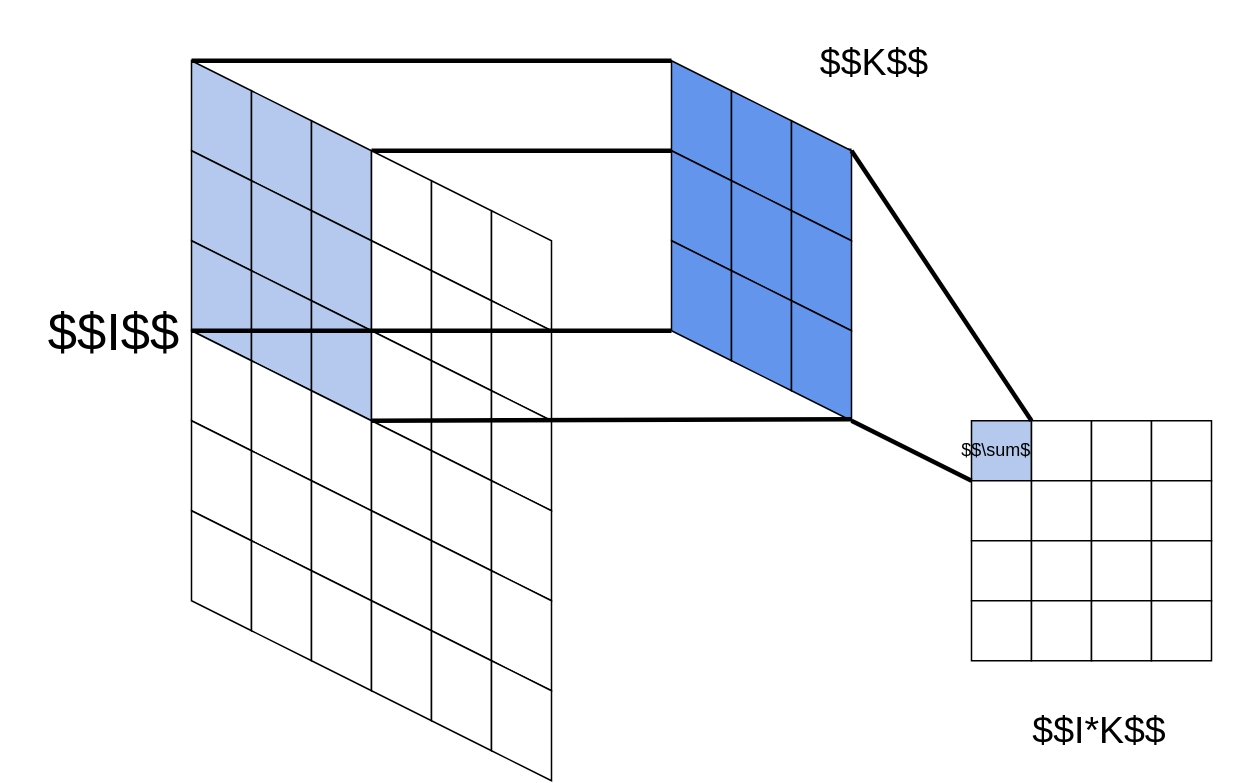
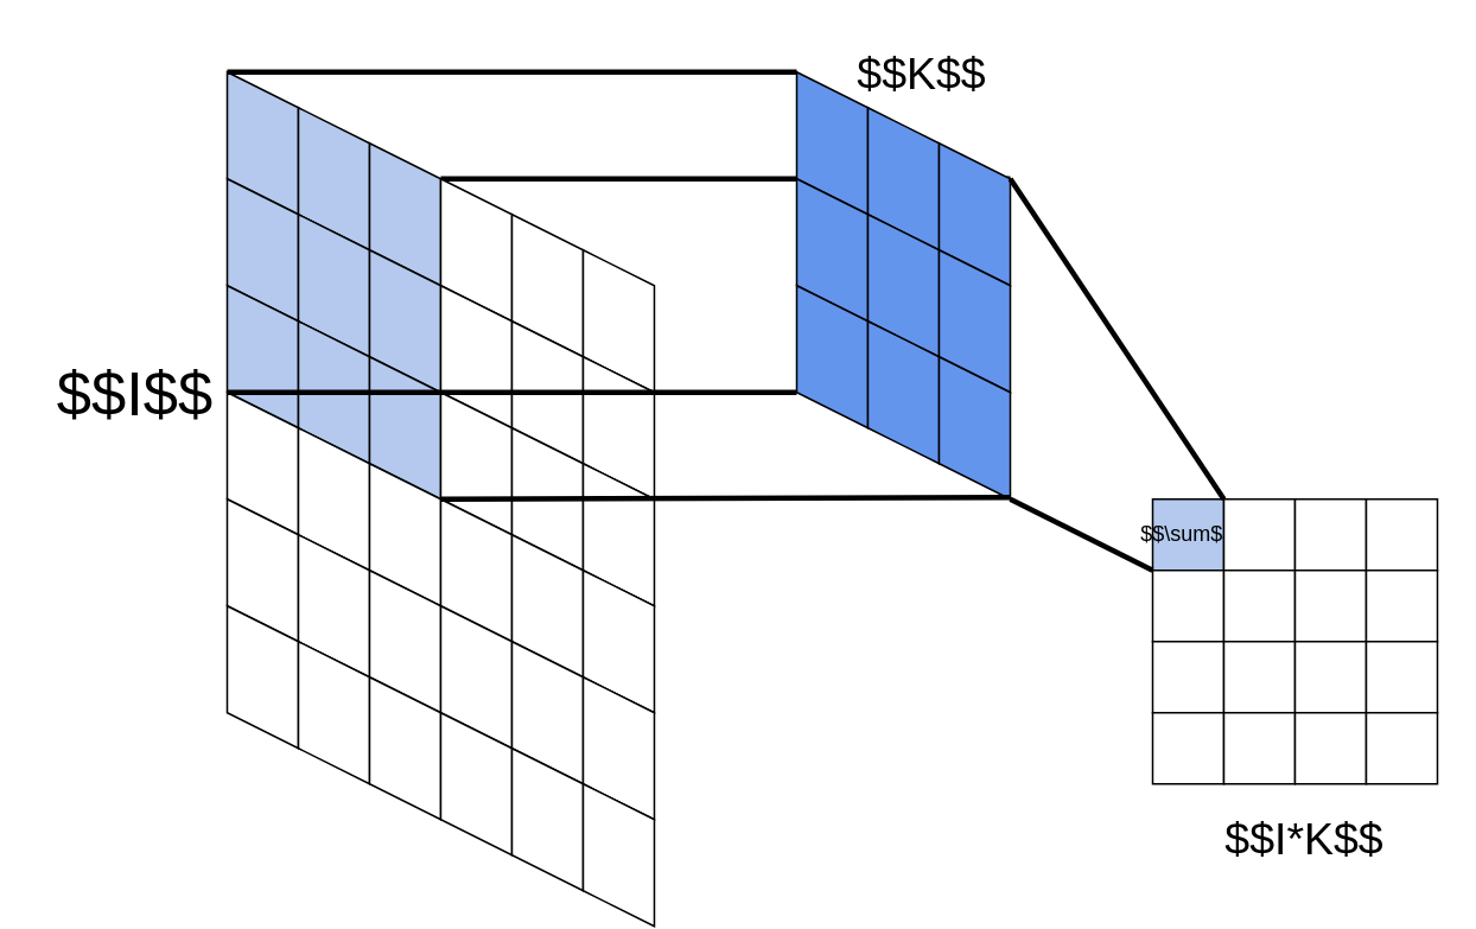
  <mxCell id="0" />
  <mxCell id="1" parent="0" />
  <mxCell id="2" value="" style="endArrow=none;html=1;rounded=0;exitX=0;exitY=1;exitDx=0;exitDy=0;strokeWidth=3;" edge="1" parent="1" source="21"><mxGeometry width="50" height="50" relative="1" as="geometry"><mxPoint x="287" y="99" as="sourcePoint" /><mxPoint x="567" y="100" as="targetPoint" /></mxGeometry></mxCell>
  <mxCell id="3" value="" style="shape=parallelogram;perimeter=parallelogramPerimeter;whiteSpace=wrap;html=1;fixedSize=1;rotation=90;size=20;fillColor=#B4C9ED;" vertex="1" parent="1"><mxGeometry x="107" y="60" width="80" height="40" as="geometry" /></mxCell>
  <mxCell id="4" value="" style="shape=parallelogram;perimeter=parallelogramPerimeter;whiteSpace=wrap;html=1;fixedSize=1;rotation=90;size=20;fillColor=#B4C9ED;" vertex="1" parent="1"><mxGeometry x="107" y="120" width="80" height="40" as="geometry" /></mxCell>
  <mxCell id="5" value="" style="shape=parallelogram;perimeter=parallelogramPerimeter;whiteSpace=wrap;html=1;fixedSize=1;rotation=90;size=20;fillColor=#B4C9ED;" vertex="1" parent="1"><mxGeometry x="107" y="180" width="80" height="40" as="geometry" /></mxCell>
  <mxCell id="6" value="" style="shape=parallelogram;perimeter=parallelogramPerimeter;whiteSpace=wrap;html=1;fixedSize=1;rotation=90;size=20;" vertex="1" parent="1"><mxGeometry x="107" y="240" width="80" height="40" as="geometry" /></mxCell>
  <mxCell id="7" value="" style="shape=parallelogram;perimeter=parallelogramPerimeter;whiteSpace=wrap;html=1;fixedSize=1;rotation=90;size=20;" vertex="1" parent="1"><mxGeometry x="107" y="300" width="80" height="40" as="geometry" /></mxCell>
  <mxCell id="8" value="" style="shape=parallelogram;perimeter=parallelogramPerimeter;whiteSpace=wrap;html=1;fixedSize=1;rotation=90;size=20;" vertex="1" parent="1"><mxGeometry x="107" y="360" width="80" height="40" as="geometry" /></mxCell>
  <mxCell id="9" value="" style="shape=parallelogram;perimeter=parallelogramPerimeter;whiteSpace=wrap;html=1;fixedSize=1;rotation=90;size=20;fillColor=#B4C9ED;" vertex="1" parent="1"><mxGeometry x="147" y="80" width="80" height="40" as="geometry" /></mxCell>
  <mxCell id="10" value="" style="shape=parallelogram;perimeter=parallelogramPerimeter;whiteSpace=wrap;html=1;fixedSize=1;rotation=90;size=20;fillColor=#B4C9ED;" vertex="1" parent="1"><mxGeometry x="147" y="140" width="80" height="40" as="geometry" /></mxCell>
  <mxCell id="11" value="" style="shape=parallelogram;perimeter=parallelogramPerimeter;whiteSpace=wrap;html=1;fixedSize=1;rotation=90;size=20;fillColor=#B4C9ED;" vertex="1" parent="1"><mxGeometry x="147" y="200" width="80" height="40" as="geometry" /></mxCell>
  <mxCell id="12" value="" style="shape=parallelogram;perimeter=parallelogramPerimeter;whiteSpace=wrap;html=1;fixedSize=1;rotation=90;size=20;" vertex="1" parent="1"><mxGeometry x="147" y="260" width="80" height="40" as="geometry" /></mxCell>
  <mxCell id="13" value="" style="shape=parallelogram;perimeter=parallelogramPerimeter;whiteSpace=wrap;html=1;fixedSize=1;rotation=90;size=20;" vertex="1" parent="1"><mxGeometry x="147" y="320" width="80" height="40" as="geometry" /></mxCell>
  <mxCell id="14" value="" style="shape=parallelogram;perimeter=parallelogramPerimeter;whiteSpace=wrap;html=1;fixedSize=1;rotation=90;size=20;" vertex="1" parent="1"><mxGeometry x="147" y="380" width="80" height="40" as="geometry" /></mxCell>
  <mxCell id="15" value="" style="shape=parallelogram;perimeter=parallelogramPerimeter;whiteSpace=wrap;html=1;fixedSize=1;rotation=90;size=20;fillColor=#B4C9ED;" vertex="1" parent="1"><mxGeometry x="187" y="100" width="80" height="40" as="geometry" /></mxCell>
  <mxCell id="16" value="" style="shape=parallelogram;perimeter=parallelogramPerimeter;whiteSpace=wrap;html=1;fixedSize=1;rotation=90;size=20;fillColor=#B4C9ED;" vertex="1" parent="1"><mxGeometry x="187" y="160" width="80" height="40" as="geometry" /></mxCell>
  <mxCell id="17" value="" style="shape=parallelogram;perimeter=parallelogramPerimeter;whiteSpace=wrap;html=1;fixedSize=1;rotation=90;size=20;fillColor=#B4C9ED;" vertex="1" parent="1"><mxGeometry x="187" y="220" width="80" height="40" as="geometry" /></mxCell>
  <mxCell id="18" value="" style="shape=parallelogram;perimeter=parallelogramPerimeter;whiteSpace=wrap;html=1;fixedSize=1;rotation=90;size=20;" vertex="1" parent="1"><mxGeometry x="187" y="280" width="80" height="40" as="geometry" /></mxCell>
  <mxCell id="19" value="" style="shape=parallelogram;perimeter=parallelogramPerimeter;whiteSpace=wrap;html=1;fixedSize=1;rotation=90;size=20;" vertex="1" parent="1"><mxGeometry x="187" y="340" width="80" height="40" as="geometry" /></mxCell>
  <mxCell id="20" value="" style="shape=parallelogram;perimeter=parallelogramPerimeter;whiteSpace=wrap;html=1;fixedSize=1;rotation=90;size=20;" vertex="1" parent="1"><mxGeometry x="187" y="400" width="80" height="40" as="geometry" /></mxCell>
  <mxCell id="21" value="" style="shape=parallelogram;perimeter=parallelogramPerimeter;whiteSpace=wrap;html=1;fixedSize=1;rotation=90;size=20;" vertex="1" parent="1"><mxGeometry x="227" y="120" width="80" height="40" as="geometry" /></mxCell>
  <mxCell id="22" value="" style="shape=parallelogram;perimeter=parallelogramPerimeter;whiteSpace=wrap;html=1;fixedSize=1;rotation=90;size=20;" vertex="1" parent="1"><mxGeometry x="227" y="180" width="80" height="40" as="geometry" /></mxCell>
  <mxCell id="23" value="" style="shape=parallelogram;perimeter=parallelogramPerimeter;whiteSpace=wrap;html=1;fixedSize=1;rotation=90;size=20;" vertex="1" parent="1"><mxGeometry x="227" y="240" width="80" height="40" as="geometry" /></mxCell>
  <mxCell id="24" value="" style="shape=parallelogram;perimeter=parallelogramPerimeter;whiteSpace=wrap;html=1;fixedSize=1;rotation=90;size=20;" vertex="1" parent="1"><mxGeometry x="227" y="300" width="80" height="40" as="geometry" /></mxCell>
  <mxCell id="25" value="" style="shape=parallelogram;perimeter=parallelogramPerimeter;whiteSpace=wrap;html=1;fixedSize=1;rotation=90;size=20;" vertex="1" parent="1"><mxGeometry x="227" y="360" width="80" height="40" as="geometry" /></mxCell>
  <mxCell id="26" value="" style="shape=parallelogram;perimeter=parallelogramPerimeter;whiteSpace=wrap;html=1;fixedSize=1;rotation=90;size=20;" vertex="1" parent="1"><mxGeometry x="227" y="420" width="80" height="40" as="geometry" /></mxCell>
  <mxCell id="27" value="" style="shape=parallelogram;perimeter=parallelogramPerimeter;whiteSpace=wrap;html=1;fixedSize=1;rotation=90;size=20;" vertex="1" parent="1"><mxGeometry x="267" y="140" width="80" height="40" as="geometry" /></mxCell>
  <mxCell id="28" value="" style="shape=parallelogram;perimeter=parallelogramPerimeter;whiteSpace=wrap;html=1;fixedSize=1;rotation=90;size=20;" vertex="1" parent="1"><mxGeometry x="267" y="200" width="80" height="40" as="geometry" /></mxCell>
  <mxCell id="29" value="" style="shape=parallelogram;perimeter=parallelogramPerimeter;whiteSpace=wrap;html=1;fixedSize=1;rotation=90;size=20;" vertex="1" parent="1"><mxGeometry x="267" y="260" width="80" height="40" as="geometry" /></mxCell>
  <mxCell id="30" value="" style="shape=parallelogram;perimeter=parallelogramPerimeter;whiteSpace=wrap;html=1;fixedSize=1;rotation=90;size=20;" vertex="1" parent="1"><mxGeometry x="267" y="320" width="80" height="40" as="geometry" /></mxCell>
  <mxCell id="31" value="" style="shape=parallelogram;perimeter=parallelogramPerimeter;whiteSpace=wrap;html=1;fixedSize=1;rotation=90;size=20;" vertex="1" parent="1"><mxGeometry x="267" y="380" width="80" height="40" as="geometry" /></mxCell>
  <mxCell id="32" value="" style="shape=parallelogram;perimeter=parallelogramPerimeter;whiteSpace=wrap;html=1;fixedSize=1;rotation=90;size=20;" vertex="1" parent="1"><mxGeometry x="267" y="440" width="80" height="40" as="geometry" /></mxCell>
  <mxCell id="33" value="" style="shape=parallelogram;perimeter=parallelogramPerimeter;whiteSpace=wrap;html=1;fixedSize=1;rotation=90;size=20;" vertex="1" parent="1"><mxGeometry x="307" y="160" width="80" height="40" as="geometry" /></mxCell>
  <mxCell id="34" value="" style="shape=parallelogram;perimeter=parallelogramPerimeter;whiteSpace=wrap;html=1;fixedSize=1;rotation=90;size=20;" vertex="1" parent="1"><mxGeometry x="307" y="220" width="80" height="40" as="geometry" /></mxCell>
  <mxCell id="35" value="" style="shape=parallelogram;perimeter=parallelogramPerimeter;whiteSpace=wrap;html=1;fixedSize=1;rotation=90;size=20;" vertex="1" parent="1"><mxGeometry x="307" y="280" width="80" height="40" as="geometry" /></mxCell>
  <mxCell id="36" value="" style="shape=parallelogram;perimeter=parallelogramPerimeter;whiteSpace=wrap;html=1;fixedSize=1;rotation=90;size=20;" vertex="1" parent="1"><mxGeometry x="307" y="340" width="80" height="40" as="geometry" /></mxCell>
  <mxCell id="37" value="" style="shape=parallelogram;perimeter=parallelogramPerimeter;whiteSpace=wrap;html=1;fixedSize=1;rotation=90;size=20;" vertex="1" parent="1"><mxGeometry x="307" y="400" width="80" height="40" as="geometry" /></mxCell>
  <mxCell id="38" value="" style="shape=parallelogram;perimeter=parallelogramPerimeter;whiteSpace=wrap;html=1;fixedSize=1;rotation=90;size=20;" vertex="1" parent="1"><mxGeometry x="307" y="460" width="80" height="40" as="geometry" /></mxCell>
  <mxCell id="39" value="$$\sum$$" style="whiteSpace=wrap;html=1;aspect=fixed;fillColor=#B4C9ED;" vertex="1" parent="1"><mxGeometry x="647" y="280" width="40" height="40" as="geometry" /></mxCell>
  <mxCell id="40" value="" style="whiteSpace=wrap;html=1;aspect=fixed;" vertex="1" parent="1"><mxGeometry x="687" y="280" width="40" height="40" as="geometry" /></mxCell>
  <mxCell id="41" value="" style="whiteSpace=wrap;html=1;aspect=fixed;" vertex="1" parent="1"><mxGeometry x="727" y="280" width="40" height="40" as="geometry" /></mxCell>
  <mxCell id="42" value="" style="whiteSpace=wrap;html=1;aspect=fixed;" vertex="1" parent="1"><mxGeometry x="767" y="280" width="40" height="40" as="geometry" /></mxCell>
  <mxCell id="43" value="" style="whiteSpace=wrap;html=1;aspect=fixed;" vertex="1" parent="1"><mxGeometry x="647" y="320" width="40" height="40" as="geometry" /></mxCell>
  <mxCell id="44" value="" style="whiteSpace=wrap;html=1;aspect=fixed;" vertex="1" parent="1"><mxGeometry x="687" y="320" width="40" height="40" as="geometry" /></mxCell>
  <mxCell id="45" value="" style="whiteSpace=wrap;html=1;aspect=fixed;" vertex="1" parent="1"><mxGeometry x="727" y="320" width="40" height="40" as="geometry" /></mxCell>
  <mxCell id="46" value="" style="whiteSpace=wrap;html=1;aspect=fixed;" vertex="1" parent="1"><mxGeometry x="767" y="320" width="40" height="40" as="geometry" /></mxCell>
  <mxCell id="47" value="" style="whiteSpace=wrap;html=1;aspect=fixed;" vertex="1" parent="1"><mxGeometry x="647" y="360" width="40" height="40" as="geometry" /></mxCell>
  <mxCell id="48" value="" style="whiteSpace=wrap;html=1;aspect=fixed;" vertex="1" parent="1"><mxGeometry x="687" y="360" width="40" height="40" as="geometry" /></mxCell>
  <mxCell id="49" value="" style="whiteSpace=wrap;html=1;aspect=fixed;" vertex="1" parent="1"><mxGeometry x="727" y="360" width="40" height="40" as="geometry" /></mxCell>
  <mxCell id="50" value="" style="whiteSpace=wrap;html=1;aspect=fixed;" vertex="1" parent="1"><mxGeometry x="767" y="360" width="40" height="40" as="geometry" /></mxCell>
  <mxCell id="51" value="" style="whiteSpace=wrap;html=1;aspect=fixed;" vertex="1" parent="1"><mxGeometry x="647" y="400" width="40" height="40" as="geometry" /></mxCell>
  <mxCell id="52" value="" style="whiteSpace=wrap;html=1;aspect=fixed;" vertex="1" parent="1"><mxGeometry x="687" y="400" width="40" height="40" as="geometry" /></mxCell>
  <mxCell id="53" value="" style="whiteSpace=wrap;html=1;aspect=fixed;" vertex="1" parent="1"><mxGeometry x="727" y="400" width="40" height="40" as="geometry" /></mxCell>
  <mxCell id="54" value="" style="whiteSpace=wrap;html=1;aspect=fixed;" vertex="1" parent="1"><mxGeometry x="767" y="400" width="40" height="40" as="geometry" /></mxCell>
  <mxCell id="55" value="" style="shape=parallelogram;perimeter=parallelogramPerimeter;whiteSpace=wrap;html=1;fixedSize=1;rotation=90;size=20;fillColor=#6495ED;" vertex="1" parent="1"><mxGeometry x="427" y="60" width="80" height="40" as="geometry" /></mxCell>
  <mxCell id="56" value="" style="shape=parallelogram;perimeter=parallelogramPerimeter;whiteSpace=wrap;html=1;fixedSize=1;rotation=90;size=20;fillColor=#6495ED;" vertex="1" parent="1"><mxGeometry x="427" y="120" width="80" height="40" as="geometry" /></mxCell>
  <mxCell id="57" value="" style="shape=parallelogram;perimeter=parallelogramPerimeter;whiteSpace=wrap;html=1;fixedSize=1;rotation=90;size=20;fillColor=#6495ED;" vertex="1" parent="1"><mxGeometry x="427" y="180" width="80" height="40" as="geometry" /></mxCell>
  <mxCell id="58" value="" style="shape=parallelogram;perimeter=parallelogramPerimeter;whiteSpace=wrap;html=1;fixedSize=1;rotation=90;size=20;fillColor=#6495ED;" vertex="1" parent="1"><mxGeometry x="467" y="80" width="80" height="40" as="geometry" /></mxCell>
  <mxCell id="59" value="" style="shape=parallelogram;perimeter=parallelogramPerimeter;whiteSpace=wrap;html=1;fixedSize=1;rotation=90;size=20;fillColor=#6495ED;" vertex="1" parent="1"><mxGeometry x="467" y="140" width="80" height="40" as="geometry" /></mxCell>
  <mxCell id="60" value="" style="shape=parallelogram;perimeter=parallelogramPerimeter;whiteSpace=wrap;html=1;fixedSize=1;rotation=90;size=20;fillColor=#6495ED;" vertex="1" parent="1"><mxGeometry x="467" y="200" width="80" height="40" as="geometry" /></mxCell>
  <mxCell id="61" value="" style="shape=parallelogram;perimeter=parallelogramPerimeter;whiteSpace=wrap;html=1;fixedSize=1;rotation=90;size=20;fillColor=#6495ED;" vertex="1" parent="1"><mxGeometry x="507" y="100" width="80" height="40" as="geometry" /></mxCell>
  <mxCell id="62" value="" style="shape=parallelogram;perimeter=parallelogramPerimeter;whiteSpace=wrap;html=1;fixedSize=1;rotation=90;size=20;fillColor=#6495ED;" vertex="1" parent="1"><mxGeometry x="507" y="160" width="80" height="40" as="geometry" /></mxCell>
  <mxCell id="63" value="" style="shape=parallelogram;perimeter=parallelogramPerimeter;whiteSpace=wrap;html=1;fixedSize=1;rotation=90;size=20;fillColor=#6495ED;" vertex="1" parent="1"><mxGeometry x="507" y="220" width="80" height="40" as="geometry" /></mxCell>
  <mxCell id="64" value="" style="endArrow=none;html=1;rounded=0;exitX=0;exitY=1;exitDx=0;exitDy=0;entryX=0;entryY=1;entryDx=0;entryDy=0;strokeWidth=3;" edge="1" parent="1" source="3" target="55"><mxGeometry width="50" height="50" relative="1" as="geometry"><mxPoint x="437" y="330" as="sourcePoint" /><mxPoint x="487" y="280" as="targetPoint" /></mxGeometry></mxCell>
  <mxCell id="65" value="" style="endArrow=none;html=1;rounded=0;exitX=0;exitY=1;exitDx=0;exitDy=0;strokeWidth=3;" edge="1" parent="1" source="6"><mxGeometry width="50" height="50" relative="1" as="geometry"><mxPoint x="167" y="219.5" as="sourcePoint" /><mxPoint x="447" y="220" as="targetPoint" /></mxGeometry></mxCell>
  <mxCell id="66" value="" style="endArrow=none;html=1;rounded=0;exitX=0.25;exitY=0;exitDx=0;exitDy=0;strokeWidth=3;" edge="1" parent="1" source="18"><mxGeometry width="50" height="50" relative="1" as="geometry"><mxPoint x="287" y="279" as="sourcePoint" /><mxPoint x="567" y="279" as="targetPoint" /></mxGeometry></mxCell>
  <mxCell id="67" value="" style="endArrow=none;html=1;rounded=0;entryX=0;entryY=0;entryDx=0;entryDy=0;strokeWidth=3;exitX=0.25;exitY=0;exitDx=0;exitDy=0;" edge="1" parent="1" source="61" target="40"><mxGeometry width="50" height="50" relative="1" as="geometry"><mxPoint x="607" y="100" as="sourcePoint" /><mxPoint x="927" y="99" as="targetPoint" /></mxGeometry></mxCell>
  <mxCell id="68" value="" style="endArrow=none;html=1;rounded=0;entryX=0;entryY=0;entryDx=0;entryDy=0;strokeWidth=3;exitX=1;exitY=0;exitDx=0;exitDy=0;" edge="1" parent="1" source="63" target="43"><mxGeometry width="50" height="50" relative="1" as="geometry"><mxPoint x="607" y="280" as="sourcePoint" /><mxPoint x="727" y="421" as="targetPoint" /></mxGeometry></mxCell>
  <mxCell id="69" value="$$I$$" style="text;html=1;align=center;verticalAlign=middle;resizable=0;points=[];autosize=1;strokeColor=none;fillColor=none;fontSize=35;" vertex="1" parent="1"><mxGeometry x="20" y="190" width="110" height="60" as="geometry" /></mxCell>
- <mxCell id="70" value="$$K$$" style="text;html=1;align=center;verticalAlign=middle;resizable=0;points=[];autosize=1;strokeColor=none;fillColor=none;fontSize=25;" vertex="1" parent="1"><mxGeometry x="532" y="20" width="100" height="40" as="geometry" /></mxCell>
- <mxCell id="71" value="$$I*K$$" style="text;html=1;align=center;verticalAlign=middle;resizable=0;points=[];autosize=1;strokeColor=none;fillColor=none;fontSize=25;" vertex="1" parent="1"><mxGeometry x="677" y="465" width="110" height="40" as="geometry" /></mxCell>
+ <mxCell id="70" value="$$K$$" style="text;html=1;align=center;verticalAlign=middle;resizable=0;points=[];autosize=1;strokeColor=none;fillColor=none;fontSize=25;" vertex="1" parent="1"><mxGeometry x="467" y="20" width="100" height="40" as="geometry" /></mxCell>
+ <mxCell id="71" value="$$I*K$$" style="text;html=1;align=center;verticalAlign=middle;resizable=0;points=[];autosize=1;strokeColor=none;fillColor=none;fontSize=25;" vertex="1" parent="1"><mxGeometry x="677" y="450" width="110" height="40" as="geometry" /></mxCell>
